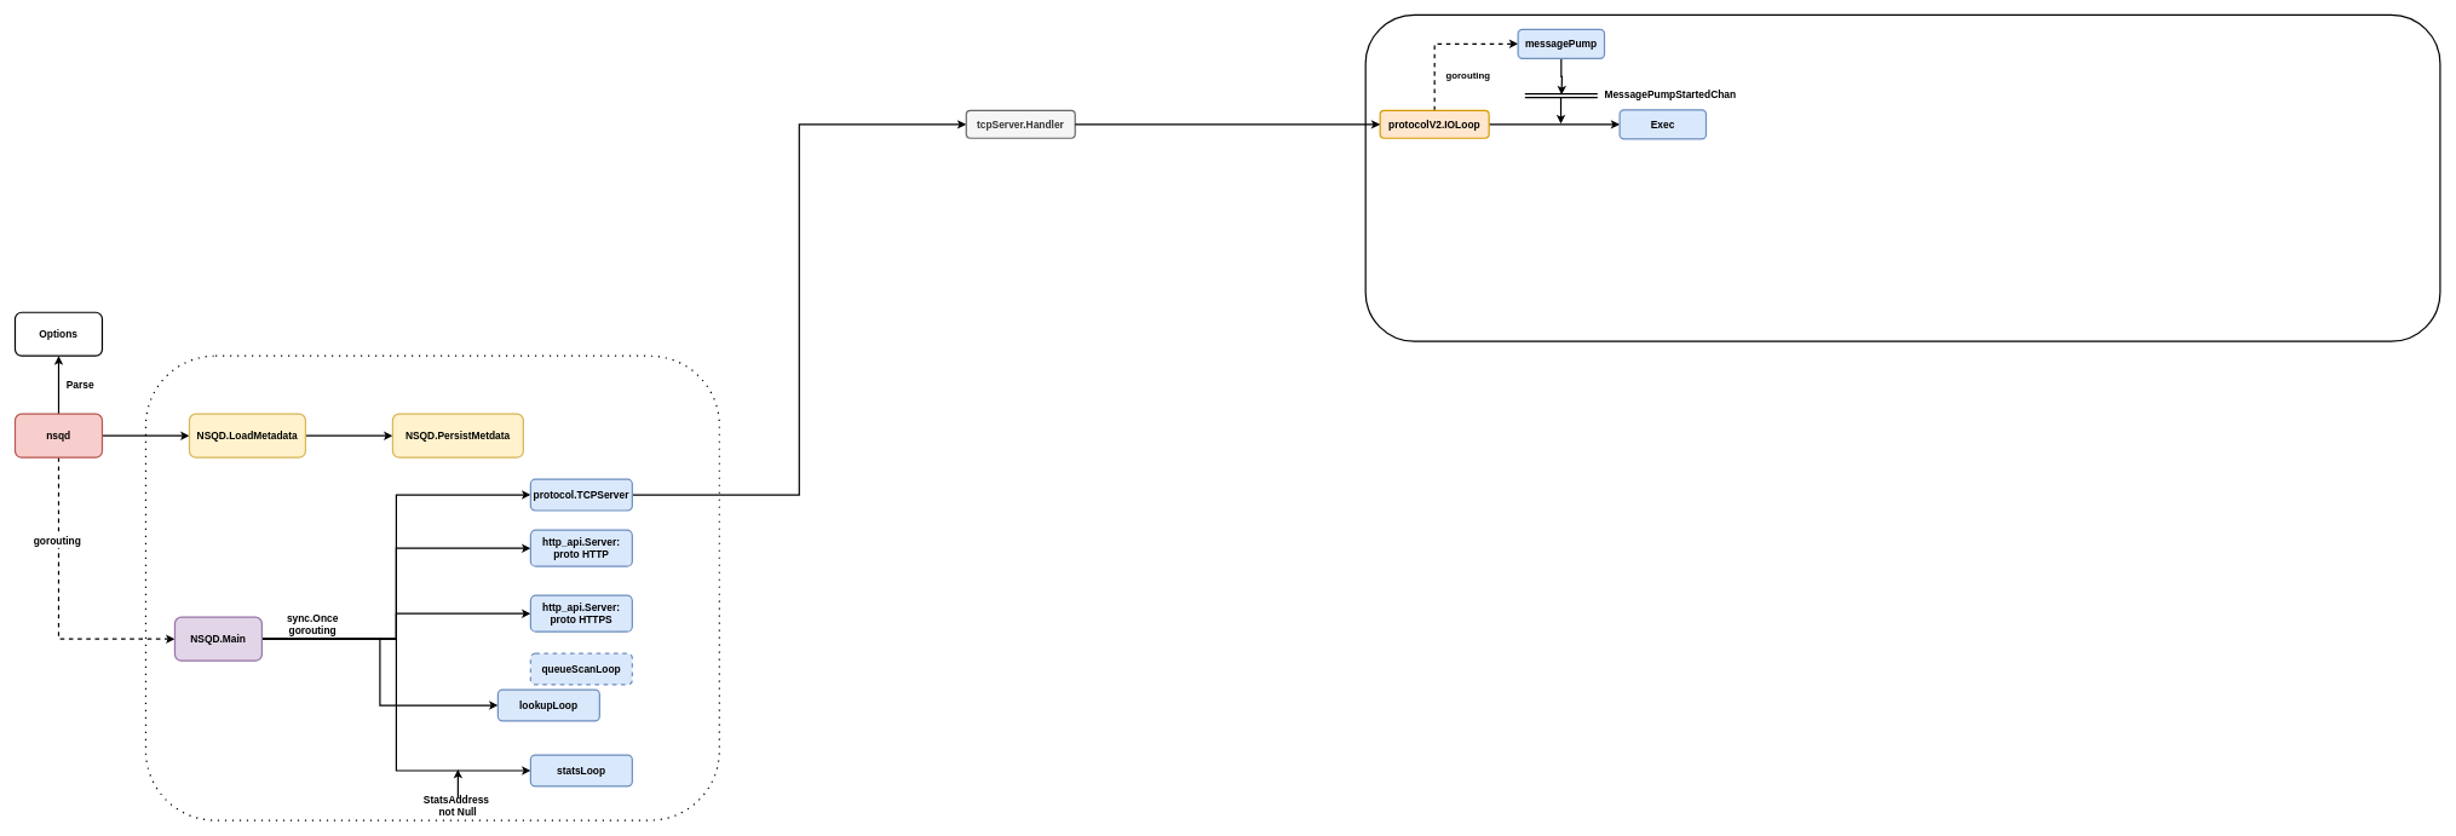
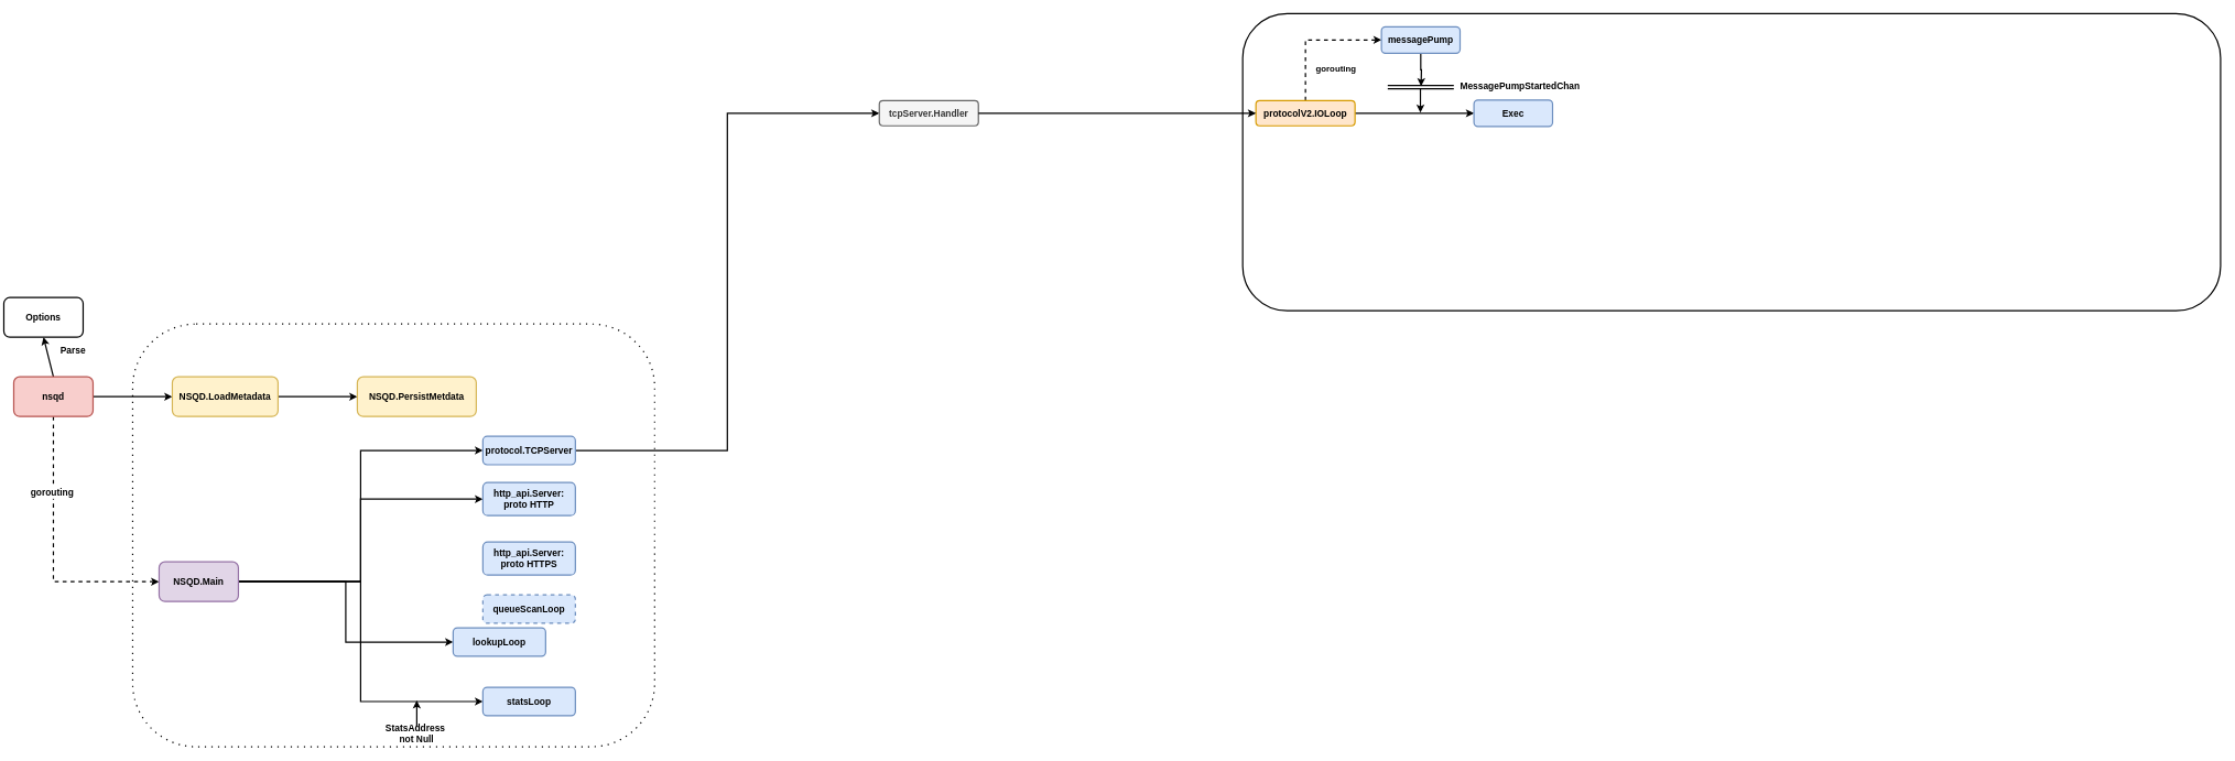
  <mxCell id="0" />
  <mxCell id="1" parent="0" />
  <mxCell id="2" value="" style="rounded=1;whiteSpace=wrap;html=1;strokeWidth=2;fontSize=14;dashed=1;dashPattern=1 4;fontStyle=1" parent="1" vertex="1"><mxGeometry x="200" y="490" width="790" height="640" as="geometry" /></mxCell>
  <mxCell id="3" style="edgeStyle=none;rounded=0;orthogonalLoop=1;jettySize=auto;html=1;exitX=0.5;exitY=0;exitDx=0;exitDy=0;entryX=0.5;entryY=1;entryDx=0;entryDy=0;fontSize=14;fontStyle=1;strokeWidth=2;" parent="1" source="7" target="8" edge="1"><mxGeometry relative="1" as="geometry" /></mxCell>
  <mxCell id="4" style="edgeStyle=none;rounded=0;orthogonalLoop=1;jettySize=auto;html=1;exitX=1;exitY=0.5;exitDx=0;exitDy=0;entryX=0;entryY=0.5;entryDx=0;entryDy=0;fontSize=14;fontStyle=1;strokeWidth=2;" parent="1" source="7" target="11" edge="1"><mxGeometry relative="1" as="geometry" /></mxCell>
  <mxCell id="5" style="edgeStyle=orthogonalEdgeStyle;rounded=0;orthogonalLoop=1;jettySize=auto;html=1;exitX=0.5;exitY=1;exitDx=0;exitDy=0;entryX=0;entryY=0.5;entryDx=0;entryDy=0;strokeWidth=2;fontSize=14;dashed=1;fontStyle=1" parent="1" source="7" target="18" edge="1"><mxGeometry relative="1" as="geometry" /></mxCell>
  <mxCell id="6" value="gorouting" style="text;html=1;resizable=0;points=[];align=center;verticalAlign=middle;labelBackgroundColor=#ffffff;fontSize=14;fontStyle=1" parent="5" vertex="1" connectable="0"><mxGeometry x="-0.438" y="-3" relative="1" as="geometry"><mxPoint as="offset" /></mxGeometry></mxCell>
  <mxCell id="7" value="nsqd" style="rounded=1;whiteSpace=wrap;html=1;fontSize=14;fontStyle=1;strokeWidth=2;fillColor=#f8cecc;strokeColor=#b85450;" parent="1" vertex="1"><mxGeometry x="20" y="570" width="120" height="60" as="geometry" /></mxCell>
- <mxCell id="8" value="Options" style="rounded=1;whiteSpace=wrap;html=1;fontSize=14;fontStyle=1;strokeWidth=2;" parent="1" vertex="1"><mxGeometry x="20" y="430" width="120" height="60" as="geometry" /></mxCell>
+ <mxCell id="8" value="Options" style="rounded=1;whiteSpace=wrap;html=1;fontSize=14;fontStyle=1;strokeWidth=2;" parent="1" vertex="1"><mxGeometry x="5" y="450" width="120" height="60" as="geometry" /></mxCell>
  <mxCell id="9" value="Parse" style="text;html=1;strokeColor=none;fillColor=none;align=center;verticalAlign=middle;whiteSpace=wrap;rounded=0;fontSize=14;fontStyle=1;strokeWidth=2;" parent="1" vertex="1"><mxGeometry x="90" y="520" width="40" height="20" as="geometry" /></mxCell>
  <mxCell id="10" style="edgeStyle=none;rounded=0;orthogonalLoop=1;jettySize=auto;html=1;exitX=1;exitY=0.5;exitDx=0;exitDy=0;entryX=0;entryY=0.5;entryDx=0;entryDy=0;strokeWidth=2;fontSize=14;fontStyle=1" parent="1" source="11" target="12" edge="1"><mxGeometry relative="1" as="geometry" /></mxCell>
  <mxCell id="11" value="NSQD.LoadMetadata" style="rounded=1;whiteSpace=wrap;html=1;fontSize=14;fontStyle=1;strokeWidth=2;fillColor=#fff2cc;strokeColor=#d6b656;" parent="1" vertex="1"><mxGeometry x="260" y="570" width="160" height="60" as="geometry" /></mxCell>
  <mxCell id="12" value="NSQD.PersistMetdata" style="rounded=1;whiteSpace=wrap;html=1;strokeWidth=2;fontSize=14;fillColor=#fff2cc;strokeColor=#d6b656;fontStyle=1" parent="1" vertex="1"><mxGeometry x="540" y="570" width="180" height="60" as="geometry" /></mxCell>
  <mxCell id="13" style="edgeStyle=orthogonalEdgeStyle;rounded=0;orthogonalLoop=1;jettySize=auto;html=1;exitX=1;exitY=0.5;exitDx=0;exitDy=0;entryX=0;entryY=0.5;entryDx=0;entryDy=0;strokeWidth=2;fontSize=14;fontStyle=1" parent="1" source="18" target="20" edge="1"><mxGeometry relative="1" as="geometry" /></mxCell>
- <mxCell id="14" style="edgeStyle=orthogonalEdgeStyle;rounded=0;orthogonalLoop=1;jettySize=auto;html=1;exitX=1;exitY=0.5;exitDx=0;exitDy=0;entryX=0;entryY=0.5;entryDx=0;entryDy=0;strokeWidth=2;fontSize=14;fontStyle=1" parent="1" source="18" target="22" edge="1"><mxGeometry relative="1" as="geometry" /></mxCell>
  <mxCell id="15" style="edgeStyle=orthogonalEdgeStyle;rounded=0;orthogonalLoop=1;jettySize=auto;html=1;exitX=1;exitY=0.5;exitDx=0;exitDy=0;entryX=0;entryY=0.5;entryDx=0;entryDy=0;strokeWidth=2;fontSize=14;fontStyle=1" parent="1" source="18" target="24" edge="1"><mxGeometry relative="1" as="geometry" /></mxCell>
  <mxCell id="16" style="edgeStyle=orthogonalEdgeStyle;rounded=0;orthogonalLoop=1;jettySize=auto;html=1;exitX=1;exitY=0.5;exitDx=0;exitDy=0;entryX=0;entryY=0.5;entryDx=0;entryDy=0;strokeWidth=2;fontSize=14;fontStyle=1" parent="1" source="18" target="25" edge="1"><mxGeometry relative="1" as="geometry" /></mxCell>
  <mxCell id="17" style="edgeStyle=orthogonalEdgeStyle;rounded=0;orthogonalLoop=1;jettySize=auto;html=1;exitX=1;exitY=0.5;exitDx=0;exitDy=0;entryX=0;entryY=0.5;entryDx=0;entryDy=0;strokeWidth=2;fontSize=14;fontStyle=1" parent="1" source="18" target="21" edge="1"><mxGeometry relative="1" as="geometry" /></mxCell>
  <mxCell id="18" value="NSQD.Main" style="rounded=1;whiteSpace=wrap;html=1;strokeWidth=2;fontSize=14;fillColor=#e1d5e7;strokeColor=#9673a6;fontStyle=1" parent="1" vertex="1"><mxGeometry x="240" y="850" width="120" height="60" as="geometry" /></mxCell>
  <mxCell id="19" style="edgeStyle=orthogonalEdgeStyle;rounded=0;orthogonalLoop=1;jettySize=auto;html=1;exitX=1;exitY=0.5;exitDx=0;exitDy=0;entryX=0;entryY=0.5;entryDx=0;entryDy=0;strokeWidth=2;fontSize=14;" edge="1" parent="1" source="20" target="29"><mxGeometry relative="1" as="geometry" /></mxCell>
  <mxCell id="20" value="protocol.TCPServer" style="rounded=1;whiteSpace=wrap;html=1;strokeWidth=2;fontSize=14;fillColor=#dae8fc;strokeColor=#6c8ebf;fontStyle=1" parent="1" vertex="1"><mxGeometry x="730" y="660" width="140" height="43" as="geometry" /></mxCell>
  <mxCell id="21" value="http_api.Server:&lt;br&gt;proto HTTP" style="rounded=1;whiteSpace=wrap;html=1;strokeWidth=2;fontSize=14;fillColor=#dae8fc;strokeColor=#6c8ebf;fontStyle=1" parent="1" vertex="1"><mxGeometry x="730" y="730" width="140" height="50" as="geometry" /></mxCell>
  <mxCell id="22" value="http_api.Server:&lt;br&gt;proto HTTPS" style="rounded=1;whiteSpace=wrap;html=1;strokeWidth=2;fontSize=14;fillColor=#dae8fc;strokeColor=#6c8ebf;fontStyle=1" parent="1" vertex="1"><mxGeometry x="730" y="820" width="140" height="50" as="geometry" /></mxCell>
  <mxCell id="23" value="queueScanLoop" style="rounded=1;whiteSpace=wrap;html=1;strokeWidth=2;fontSize=14;fillColor=#dae8fc;strokeColor=#6c8ebf;fontStyle=1;dashed=1;" parent="1" vertex="1"><mxGeometry x="730" y="900" width="140" height="43" as="geometry" /></mxCell>
  <mxCell id="24" value="lookupLoop" style="rounded=1;whiteSpace=wrap;html=1;strokeWidth=2;fontSize=14;fillColor=#dae8fc;strokeColor=#6c8ebf;fontStyle=1" parent="1" vertex="1"><mxGeometry x="685" y="950" width="140" height="43" as="geometry" /></mxCell>
  <mxCell id="25" value="statsLoop" style="rounded=1;whiteSpace=wrap;html=1;strokeWidth=2;fontSize=14;fillColor=#dae8fc;strokeColor=#6c8ebf;fontStyle=1" parent="1" vertex="1"><mxGeometry x="730" y="1040" width="140" height="43" as="geometry" /></mxCell>
  <mxCell id="26" style="edgeStyle=orthogonalEdgeStyle;rounded=0;orthogonalLoop=1;jettySize=auto;html=1;exitX=0.5;exitY=0;exitDx=0;exitDy=0;strokeWidth=2;fontSize=14;" parent="1" source="27" edge="1"><mxGeometry relative="1" as="geometry"><mxPoint x="630" y="1060" as="targetPoint" /></mxGeometry></mxCell>
  <mxCell id="27" value="&lt;b&gt;StatsAddress&amp;nbsp; not Null&lt;/b&gt;" style="text;html=1;strokeColor=none;fillColor=none;align=center;verticalAlign=middle;whiteSpace=wrap;rounded=0;fontSize=14;" parent="1" vertex="1"><mxGeometry x="600" y="1100" width="60" height="20" as="geometry" /></mxCell>
- <mxCell id="28" value="&lt;b&gt;sync.Once gorouting&lt;/b&gt;" style="text;html=1;strokeColor=none;fillColor=none;align=center;verticalAlign=middle;whiteSpace=wrap;rounded=0;fontSize=14;" parent="1" vertex="1"><mxGeometry x="410" y="850" width="40" height="20" as="geometry" /></mxCell>
  <mxCell id="29" value="&lt;b&gt;tcpServer.Handler&lt;/b&gt;" style="rounded=1;whiteSpace=wrap;html=1;strokeWidth=2;fontSize=14;fillColor=#f5f5f5;strokeColor=#666666;fontColor=#333333;" parent="1" vertex="1"><mxGeometry x="1330" y="152" width="150" height="38" as="geometry" /></mxCell>
  <mxCell id="30" value="" style="rounded=1;whiteSpace=wrap;html=1;strokeWidth=2;fontSize=14;" parent="1" vertex="1"><mxGeometry x="1880" y="20" width="1480" height="450" as="geometry" /></mxCell>
  <mxCell id="31" style="edgeStyle=orthogonalEdgeStyle;rounded=0;orthogonalLoop=1;jettySize=auto;html=1;exitX=0.5;exitY=0;exitDx=0;exitDy=0;entryX=0;entryY=0.5;entryDx=0;entryDy=0;dashed=1;strokeWidth=2;" edge="1" parent="1" source="34" target="36"><mxGeometry relative="1" as="geometry" /></mxCell>
  <mxCell id="32" value="&lt;font style=&quot;font-size: 13px&quot;&gt;&lt;b&gt;gorouting&lt;/b&gt;&lt;/font&gt;" style="text;html=1;resizable=0;points=[];align=center;verticalAlign=middle;labelBackgroundColor=#ffffff;" vertex="1" connectable="0" parent="31"><mxGeometry x="-0.386" y="-43" relative="1" as="geometry"><mxPoint x="2" y="15" as="offset" /></mxGeometry></mxCell>
  <mxCell id="33" style="edgeStyle=orthogonalEdgeStyle;rounded=0;orthogonalLoop=1;jettySize=auto;html=1;exitX=1;exitY=0.5;exitDx=0;exitDy=0;entryX=0;entryY=0.5;entryDx=0;entryDy=0;strokeWidth=2;fontSize=14;" edge="1" parent="1" source="34" target="37"><mxGeometry relative="1" as="geometry" /></mxCell>
  <mxCell id="34" value="protocolV2.IOLoop" style="rounded=1;whiteSpace=wrap;html=1;strokeWidth=2;fontSize=14;fontStyle=1;fillColor=#ffe6cc;strokeColor=#d79b00;" parent="1" vertex="1"><mxGeometry x="1900" y="152" width="150" height="38" as="geometry" /></mxCell>
  <mxCell id="35" style="edgeStyle=orthogonalEdgeStyle;rounded=0;orthogonalLoop=1;jettySize=auto;html=1;exitX=0.5;exitY=1;exitDx=0;exitDy=0;strokeWidth=2;fontSize=14;" edge="1" parent="1" source="36"><mxGeometry relative="1" as="geometry"><mxPoint x="2150" y="130" as="targetPoint" /></mxGeometry></mxCell>
  <mxCell id="36" value="messagePump" style="rounded=1;whiteSpace=wrap;html=1;fontSize=14;fontStyle=1;strokeWidth=2;fillColor=#dae8fc;strokeColor=#6c8ebf;" vertex="1" parent="1"><mxGeometry x="2090" y="40" width="119" height="40" as="geometry" /></mxCell>
  <mxCell id="37" value="Exec" style="rounded=1;whiteSpace=wrap;html=1;fontSize=14;fontStyle=1;strokeWidth=2;fillColor=#dae8fc;strokeColor=#6c8ebf;" vertex="1" parent="1"><mxGeometry x="2230" y="151" width="119" height="40" as="geometry" /></mxCell>
  <mxCell id="38" value="&lt;b&gt;MessagePumpStartedChan&lt;/b&gt;" style="text;html=1;strokeColor=none;fillColor=none;align=center;verticalAlign=middle;whiteSpace=wrap;rounded=0;fontSize=14;" vertex="1" parent="1"><mxGeometry x="2280" y="120" width="40" height="20" as="geometry" /></mxCell>
  <mxCell id="39" value="" style="shape=link;html=1;strokeWidth=2;fontSize=14;" edge="1" parent="1"><mxGeometry width="100" relative="1" as="geometry"><mxPoint x="2099.5" y="131.5" as="sourcePoint" /><mxPoint x="2199.5" y="131.5" as="targetPoint" /><Array as="points"><mxPoint x="2129.5" y="131.5" /><mxPoint x="2149.5" y="131.5" /></Array></mxGeometry></mxCell>
  <mxCell id="40" style="edgeStyle=orthogonalEdgeStyle;rounded=0;orthogonalLoop=1;jettySize=auto;html=1;strokeWidth=2;fontSize=14;" edge="1" parent="1"><mxGeometry relative="1" as="geometry"><mxPoint x="2149" y="170" as="targetPoint" /><mxPoint x="2149" y="134" as="sourcePoint" /><Array as="points"><mxPoint x="2149" y="153" /><mxPoint x="2149" y="153" /></Array></mxGeometry></mxCell>
  <mxCell id="41" style="edgeStyle=orthogonalEdgeStyle;rounded=0;orthogonalLoop=1;jettySize=auto;html=1;exitX=1;exitY=0.5;exitDx=0;exitDy=0;entryX=0;entryY=0.5;entryDx=0;entryDy=0;strokeWidth=2;fontSize=14;" edge="1" parent="1" source="29" target="34"><mxGeometry relative="1" as="geometry" /></mxCell>
